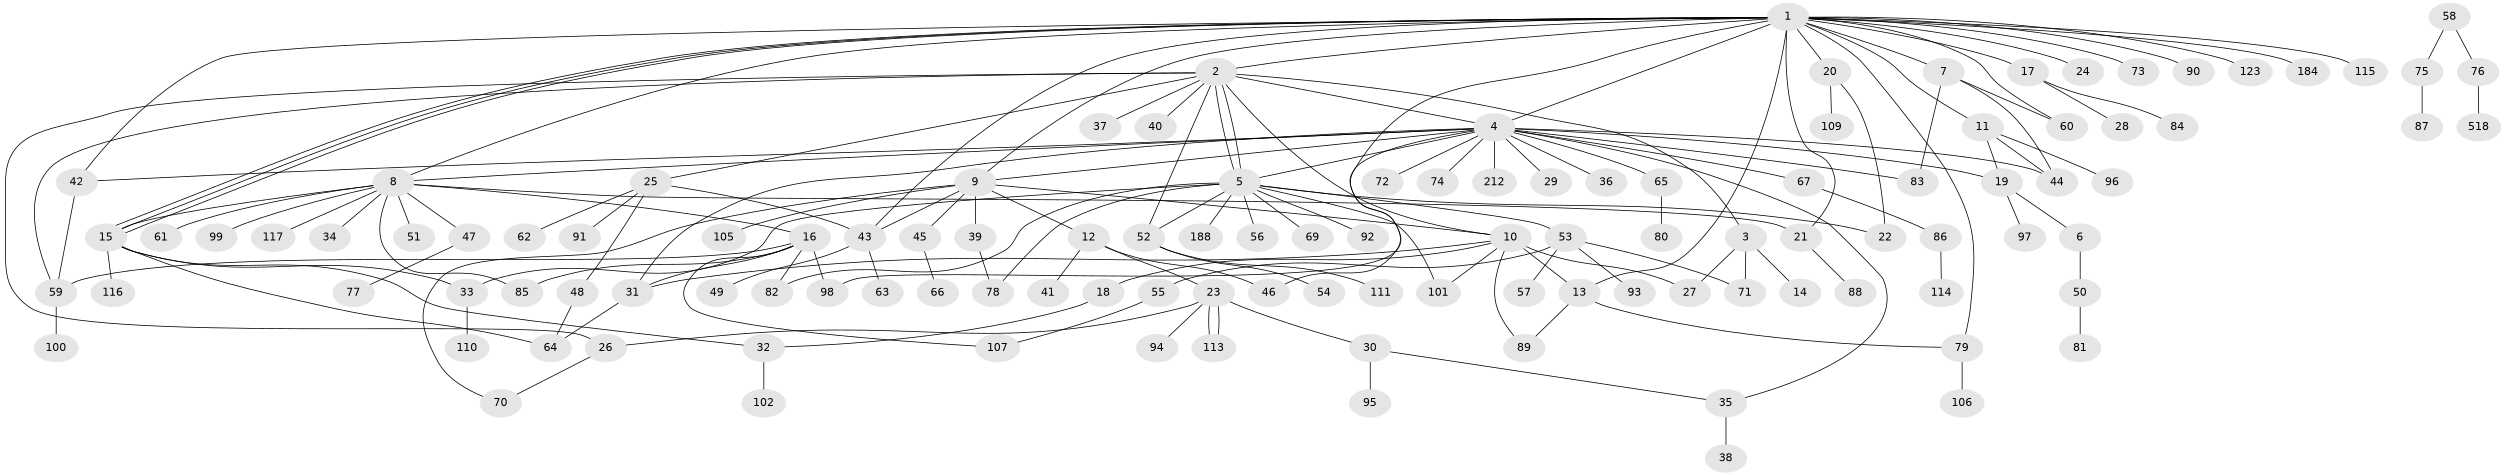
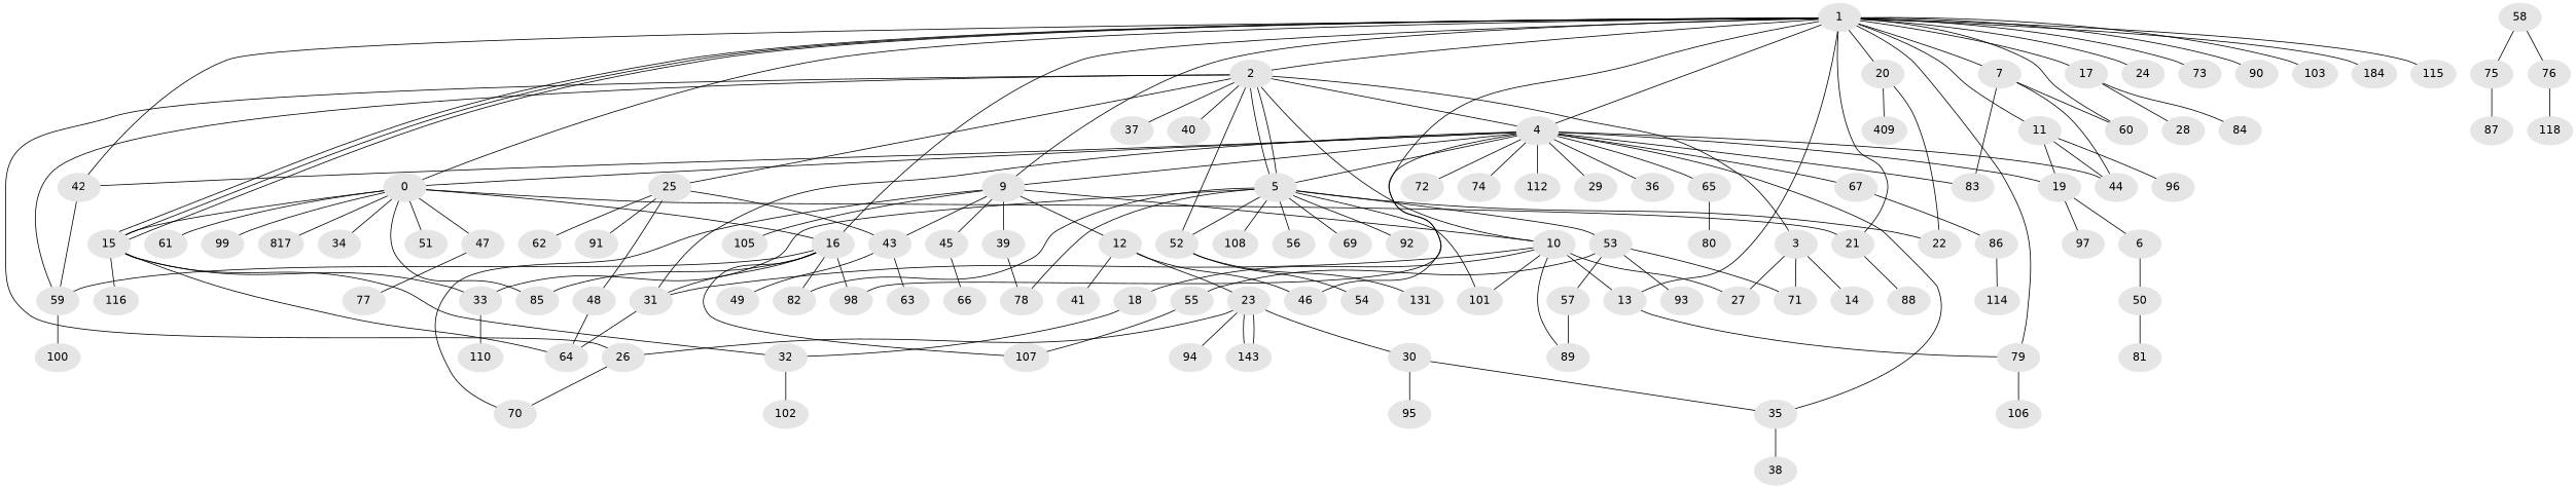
  graph {
    fontname="DejaVu Sans"
    node [color=gray90 fontname="DejaVu Sans" style=filled]
    edge [fontname="DejaVu Sans"]
    1
    2
    4
    7
-   8
+   8 [label=0]
    9
    11
    13
    15
    16
    17
    20
    21
    24
    42
    46
    60
    73
    79
    90
-   103 [label=123]
+   103
    n22 [label=184]
    115
    3
    5
    10
    25
    26
    37
    40
    52
    59
    19
    29
    31
    35
    36
    44
    65
    67
    72
    74
    83
    98
-   112 [label=212]
+   112
    6
    50
    34
    47
    51
    61
    85
    99
-   117
+   117 [label=817]
    12
    39
    43
    45
    70
    105
    96
    89
    33
    32
    64
    116
    82
    107
    28
    84
    22
-   109
+   109 [label=409]
    88
    106
    14
    27
    71
    53
    56
    69
    78
    92
    101
-   108 [label=188]
+   108
    18
    48
    62
    91
    54
-   111
+   111 [label=131]
    100
    97
    38
    80
    86
    110
    55
    57
    93
    81
    77
    23
    41
    49
    63
    66
    30
    94
-   113
+   113 [label=143]
    102
    95
    58
    75
    76
    87
-   118 [label=518]
+   118
    114
    1 -- 2
    1 -- 4
    1 -- 7
    1 -- 8
    1 -- 9
    1 -- 11
    1 -- 13
    1 -- 15
    1 -- 15
    1 -- 15
-   1 -- 43
+   1 -- 16
    1 -- 17
    1 -- 20
    1 -- 21
    1 -- 24
    1 -- 42
    1 -- 46
    1 -- 60
    1 -- 73
    1 -- 79
    1 -- 90
    1 -- 103
    1 -- n22
    1 -- 115
    2 -- 4
    2 -- 3
    2 -- 5
    2 -- 5
    2 -- 10
    2 -- 25
    2 -- 26
    2 -- 37
    2 -- 40
    2 -- 52
    2 -- 59
    4 -- 8
    4 -- 9
    4 -- 42
    4 -- 5
    4 -- 19
    4 -- 29
    4 -- 31
    4 -- 35
    4 -- 36
    4 -- 44
    4 -- 65
    4 -- 67
    4 -- 72
    4 -- 74
    4 -- 83
    4 -- 98
    4 -- 112
    7 -- 60
    7 -- 44
    7 -- 83
    8 -- 15
    8 -- 16
    8 -- 21
    8 -- 34
    8 -- 47
    8 -- 51
    8 -- 61
    8 -- 85
    8 -- 99
    8 -- 117
    9 -- 10
    9 -- 12
    9 -- 39
    9 -- 43
    9 -- 45
    9 -- 70
    9 -- 105
    11 -- 19
    11 -- 44
    11 -- 96
    13 -- 79
-   13 -- 89
+   57 -- 89
    15 -- 33
    15 -- 32
    15 -- 64
    15 -- 116
    16 -- 59
    16 -- 31
    16 -- 98
    16 -- 85
    16 -- 82
    16 -- 107
    17 -- 28
    17 -- 84
    20 -- 22
    20 -- 109
    21 -- 88
    42 -- 59
    79 -- 106
    3 -- 14
    3 -- 27
    3 -- 71
    5 -- 52
    5 -- 33
    5 -- 82
    5 -- 22
    5 -- 53
    5 -- 56
    5 -- 69
    5 -- 78
    5 -- 92
    5 -- 101
    5 -- 108
    10 -- 13
    10 -- 31
    10 -- 89
    10 -- 27
    10 -- 101
    10 -- 18
    25 -- 43
    25 -- 48
    25 -- 62
    25 -- 91
    26 -- 70
    52 -- 54
    52 -- 111
    59 -- 100
    19 -- 6
    19 -- 97
    31 -- 64
    35 -- 38
    65 -- 80
    67 -- 86
    6 -- 50
    50 -- 81
    47 -- 77
    12 -- 46
    12 -- 23
    12 -- 41
    39 -- 78
    43 -- 49
    43 -- 63
    45 -- 66
    33 -- 110
    32 -- 102
    53 -- 71
    53 -- 55
    53 -- 57
    53 -- 93
    18 -- 32
    48 -- 64
    86 -- 114
    55 -- 107
    23 -- 26
    23 -- 30
    23 -- 94
    23 -- 113
    23 -- 113
    30 -- 35
    30 -- 95
    58 -- 75
    58 -- 76
    75 -- 87
    76 -- 118
  }
